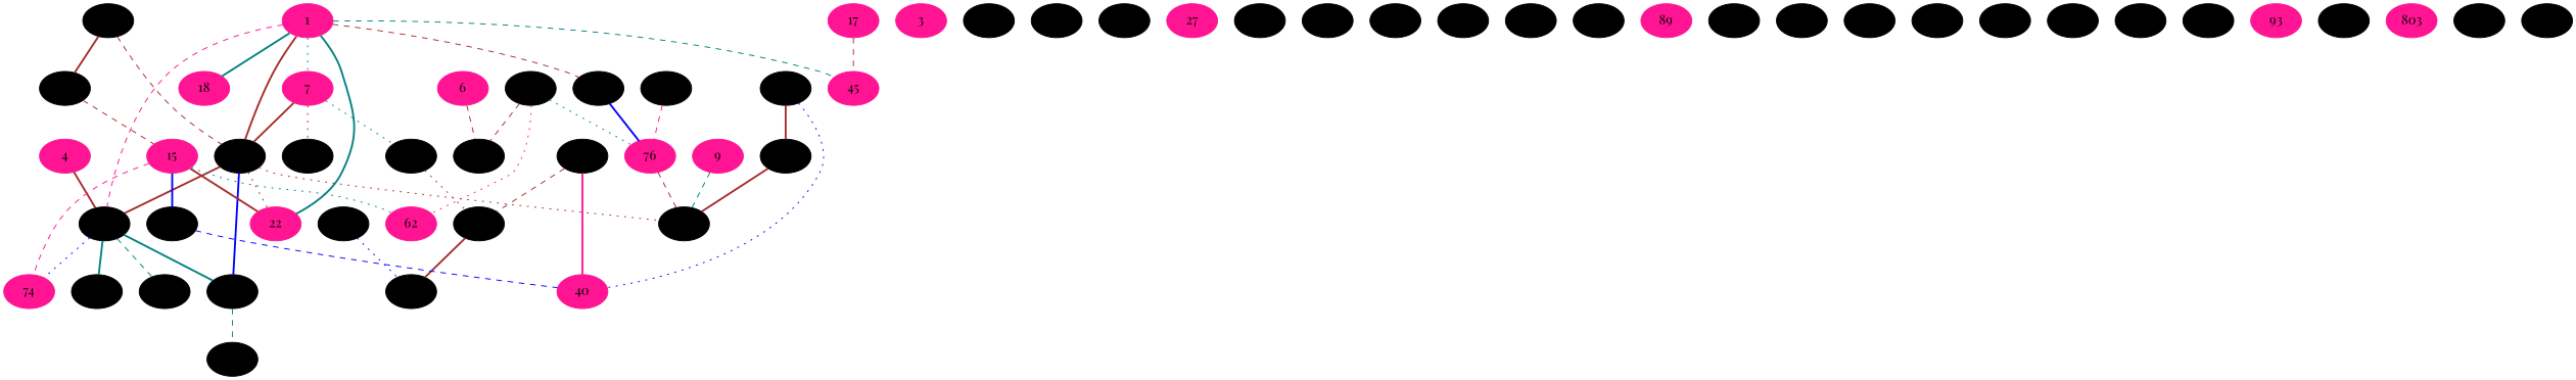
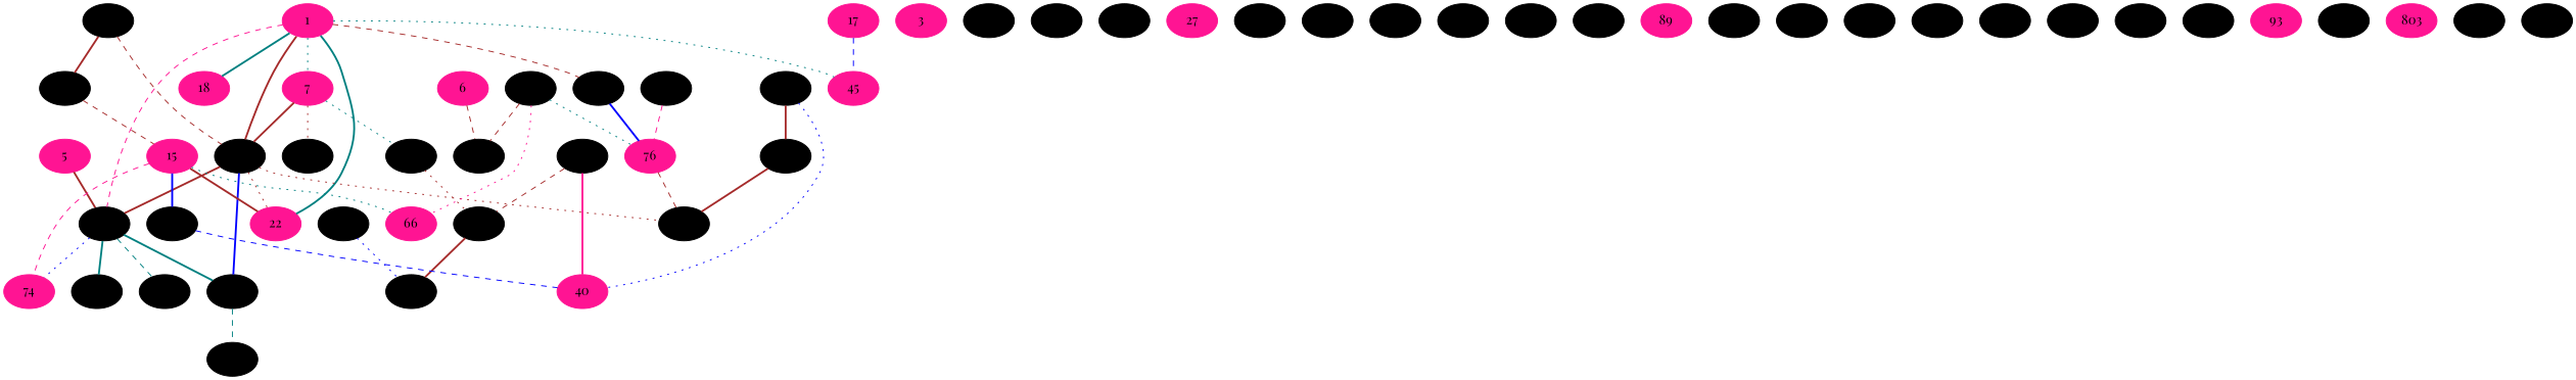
  graph {
    fontname="Playfair Display"
    node [color=black fontname="Playfair Display" style=filled]
    edge [color=brown fontname="Playfair Display" style=bold]
    1 [color=deeppink super="+68+19"]
    7 [color=deeppink super="+82+62"]
    18 [color=deeppink]
    20 [super="+59+42+37"]
    22 [color=deeppink super="+52+77"]
    31 [super="+72+96+106"]
    45 [color=deeppink]
    55 [super="+87"]
    34 [super="+120+101+88"]
    92 [super="+114"]
    86 [super="+89"]
    46 [super="+48+70+97"]
    74 [color=deeppink super="+108"]
    36
    98
    76 [color=deeppink super="+100"]
    2
    3 [color=deeppink super="+30"]
-   4 [color=deeppink super="+5"]
+   4 [color=deeppink super="+5" label=5]
    6 [color=deeppink super="+78+11"]
    24 [super="+53"]
    58
    8
-   9 [color=deeppink super="+111+104"]
    10 [super="+26"]
    12 [super="+57+105"]
-   66 [color=deeppink super="+73" label=62]
+   66 [color=deeppink super="+73"]
    13 [super="+60"]
    14
    15 [color=deeppink super="+35"]
    32 [super="+123"]
    40 [color=deeppink super="+79"]
    16
    17 [color=deeppink super="+122+33"]
    83
    21 [super="+91"]
    29 [super="+102"]
    25 [super="+90"]
    64
    27 [color=deeppink]
    28
    38
    39
    41 [super="+107"]
    44 [super="+63"]
    47
    n47 [color=deeppink label=89]
    50
    51 [super="+99"]
    61
    65
    67
    71
    75
    80
    84 [super="+85"]
    93 [color=deeppink]
    95
    n59 [color=deeppink label=803]
    117
    118
    1 -- 7 [color=teal style=dotted]
    1 -- 18 [color=teal]
    1 -- 20
    1 -- 22 [color=teal]
    1 -- 31 [color=deeppink style=dashed]
-   1 -- 45 [color=teal style=dashed]
+   1 -- 45 [color=teal style=dotted]
    1 -- 55 [style=dashed]
    7 -- 20
    7 -- 34 [color=teal style=dotted]
    7 -- 92 [style=dotted]
    20 -- 22 [style=dotted weight=3]
    20 -- 31 [weight=2]
    20 -- 86 [style=dotted]
    20 -- 46 [color=blue]
    31 -- 46 [color=teal]
    31 -- 74 [color=blue style=dotted]
    31 -- 36 [color=teal style=dashed]
    31 -- 98 [color=teal]
    55 -- 76 [color=blue]
    34 -- 58 [style=dotted]
    46 -- 83 [color=teal style=dashed]
    76 -- 86 [style=dashed]
    2 -- 76 [color=deeppink style=dashed]
    4 -- 31
    6 -- 24 [style=dashed]
    58 -- 64
-   9 -- 86 [color=teal style=dashed]
    12 -- 76 [color=teal style=dotted]
    12 -- 24 [style=dashed]
    12 -- 66 [color=deeppink style=dotted]
    13 -- 20 [style=dashed]
    13 -- 14
    14 -- 15 [style=dashed]
    15 -- 22 [weight=2]
    15 -- 74 [color=deeppink style=dashed]
    15 -- 66 [color=teal style=dotted weight=2]
    15 -- 32 [color=blue]
    32 -- 40 [color=blue style=dashed]
-   17 -- 45 [style=dashed]
+   17 -- 45 [color=blue style=dashed]
    21 -- 40 [color=blue style=dotted]
    21 -- 29
    29 -- 86
    25 -- 58 [style=dashed]
    25 -- 40 [color=deeppink]
    51 -- 64 [color=blue style=dotted]
  }
